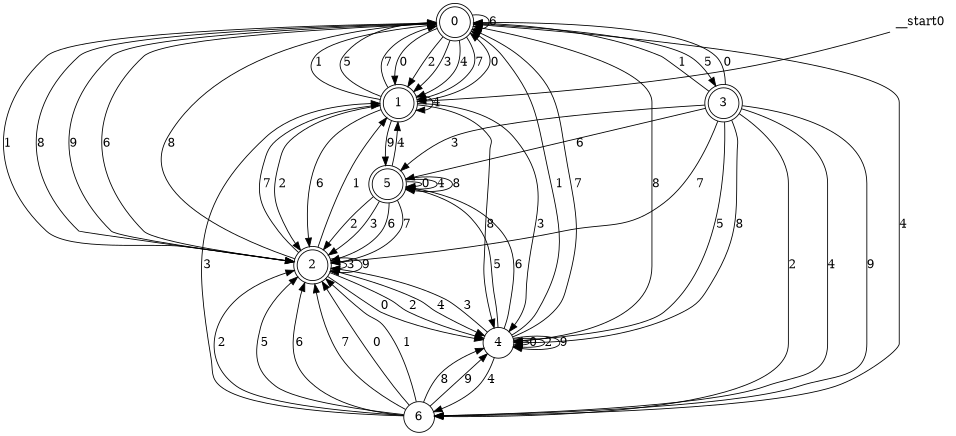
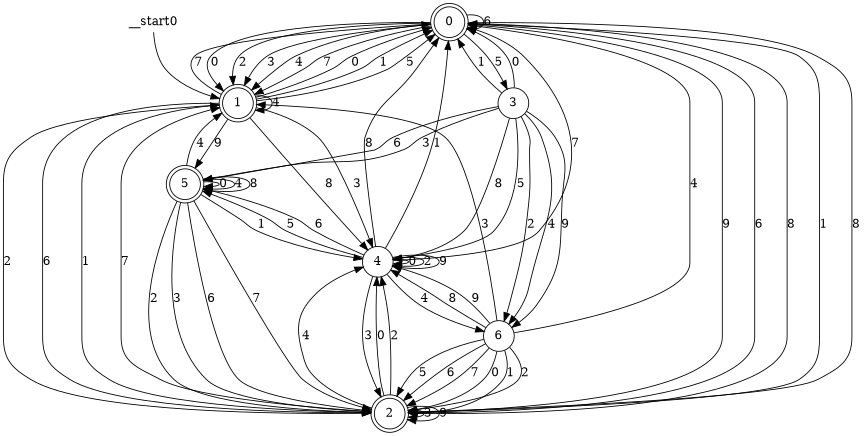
  digraph {
    node [shape=doublecircle]
    n1 [label=0]
    n2 [label=1]
    n3 [label=2]
-   n4 [label=3]
+   n4 [label=3 shape=circle]
    n5 [label=4 shape=circle]
    n6 [label=5]
    n7 [label=6 shape=circle]
    __start0 [height=0 shape=none width=0]
    n1 -> n1 [label=6]
    n1 -> n2 [label=0]
    n1 -> n2 [label=2]
    n1 -> n2 [label=3]
    n1 -> n2 [label=4]
    n1 -> n2 [label=7]
    n1 -> n3 [label=1]
    n1 -> n3 [label=8]
    n1 -> n3 [label=9]
    n1 -> n4 [label=5]
    n2 -> n1 [label=0]
    n2 -> n1 [label=1]
    n2 -> n1 [label=5]
    n2 -> n1 [label=7]
    n2 -> n2 [label=4]
    n2 -> n3 [label=2]
    n2 -> n3 [label=6]
    n2 -> n5 [label=3]
    n2 -> n5 [label=8]
    n2 -> n6 [label=9]
    n3 -> n1 [label=6]
    n3 -> n1 [label=8]
    n3 -> n2 [label=1]
    n3 -> n2 [label=7]
    n3 -> n3 [label=3]
    n3 -> n3 [label=9]
    n3 -> n5 [label=0]
    n3 -> n5 [label=2]
    n3 -> n5 [label=4]
    n4 -> n1 [label=0]
    n4 -> n1 [label=1]
-   n4 -> n3 [label=7]
    n4 -> n5 [label=5]
    n4 -> n5 [label=8]
    n4 -> n6 [label=3]
    n4 -> n6 [label=6]
    n4 -> n7 [label=2]
    n4 -> n7 [label=4]
    n4 -> n7 [label=9]
    n5 -> n1 [label=1]
    n5 -> n1 [label=7]
    n5 -> n1 [label=8]
    n5 -> n3 [label=3]
    n5 -> n5 [label=0]
    n5 -> n5 [label=2]
    n5 -> n5 [label=9]
    n5 -> n6 [label=5]
    n5 -> n6 [label=6]
    n5 -> n7 [label=4]
    n6 -> n2 [label=4]
    n6 -> n3 [label=2]
    n6 -> n3 [label=3]
    n6 -> n3 [label=6]
    n6 -> n3 [label=7]
+   n6 -> n5 [label=1]
    n6 -> n6 [label=0]
    n6 -> n6 [label=4]
    n6 -> n6 [label=8]
    n7 -> n1 [label=4]
    n7 -> n2 [label=3]
    n7 -> n3 [label=0]
    n7 -> n3 [label=1]
    n7 -> n3 [label=2]
    n7 -> n3 [label=5]
    n7 -> n3 [label=6]
    n7 -> n3 [label=7]
    n7 -> n5 [label=8]
    n7 -> n5 [label=9]
    __start0 -> n2
  }
